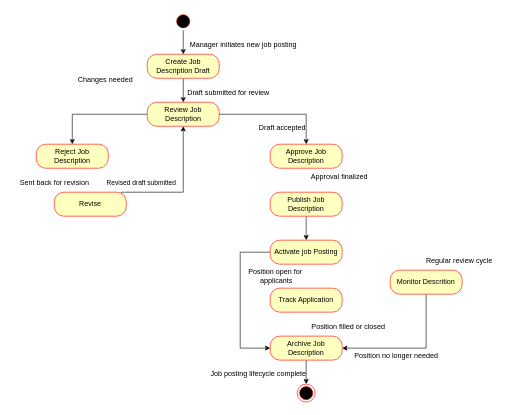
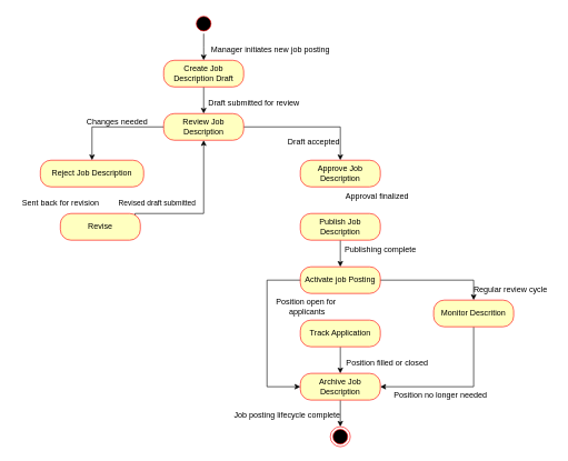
  <mxCell id="0" />
  <mxCell id="1" parent="0" />
  <mxCell id="2" style="edgeStyle=orthogonalEdgeStyle;rounded=0;orthogonalLoop=1;jettySize=auto;html=1;exitX=0.5;exitY=1;exitDx=0;exitDy=0;" parent="1" source="3" edge="1"><mxGeometry relative="1" as="geometry"><mxPoint x="305" y="90" as="targetPoint" /></mxGeometry></mxCell>
  <mxCell id="3" value="" style="ellipse;html=1;shape=startState;fillColor=#000000;strokeColor=#ff0000;" parent="1" vertex="1"><mxGeometry x="290" y="20" width="30" height="30" as="geometry" /></mxCell>
  <mxCell id="4" style="edgeStyle=orthogonalEdgeStyle;rounded=0;orthogonalLoop=1;jettySize=auto;html=1;exitX=0.5;exitY=1;exitDx=0;exitDy=0;" parent="1" source="5" target="8" edge="1"><mxGeometry relative="1" as="geometry"><mxPoint x="305" y="170" as="targetPoint" /></mxGeometry></mxCell>
  <mxCell id="5" value="Create Job Description Draft" style="rounded=1;whiteSpace=wrap;html=1;arcSize=40;fontColor=#000000;fillColor=#ffffc0;strokeColor=#ff0000;" parent="1" vertex="1"><mxGeometry x="245" y="90" width="120" height="40" as="geometry" /></mxCell>
  <mxCell id="6" style="edgeStyle=orthogonalEdgeStyle;rounded=0;orthogonalLoop=1;jettySize=auto;html=1;exitX=0;exitY=0.5;exitDx=0;exitDy=0;" parent="1" source="8" target="9" edge="1"><mxGeometry relative="1" as="geometry"><mxPoint x="160" y="250" as="targetPoint" /></mxGeometry></mxCell>
  <mxCell id="7" style="edgeStyle=orthogonalEdgeStyle;rounded=0;orthogonalLoop=1;jettySize=auto;html=1;exitX=1;exitY=0.5;exitDx=0;exitDy=0;" parent="1" source="8" target="10" edge="1"><mxGeometry relative="1" as="geometry"><mxPoint x="510" y="240" as="targetPoint" /></mxGeometry></mxCell>
  <mxCell id="8" value="Review Job Description" style="rounded=1;whiteSpace=wrap;html=1;arcSize=40;fontColor=#000000;fillColor=#ffffc0;strokeColor=#ff0000;" parent="1" vertex="1"><mxGeometry x="245" y="170" width="120" height="40" as="geometry" /></mxCell>
- <mxCell id="9" value="Reject Job Description" style="rounded=1;whiteSpace=wrap;html=1;arcSize=40;fontColor=#000000;fillColor=#ffffc0;strokeColor=#ff0000;" parent="1" vertex="1"><mxGeometry x="60" y="240" width="120" height="40" as="geometry" /></mxCell>
+ <mxCell id="9" value="Reject Job Description" style="rounded=1;whiteSpace=wrap;html=1;arcSize=40;fontColor=#000000;fillColor=#ffffc0;strokeColor=#ff0000;" parent="1" vertex="1"><mxGeometry x="60" y="240" width="155" height="40" as="geometry" /></mxCell>
  <mxCell id="10" value="Approve Job Description" style="rounded=1;whiteSpace=wrap;html=1;arcSize=40;fontColor=#000000;fillColor=#ffffc0;strokeColor=#ff0000;" parent="1" vertex="1"><mxGeometry x="450" y="240" width="120" height="40" as="geometry" /></mxCell>
  <mxCell id="11" style="edgeStyle=orthogonalEdgeStyle;rounded=0;orthogonalLoop=1;jettySize=auto;html=1;exitX=0.933;exitY=0.1;exitDx=0;exitDy=0;entryX=0.5;entryY=1;entryDx=0;entryDy=0;exitPerimeter=0;" parent="1" source="12" target="8" edge="1"><mxGeometry relative="1" as="geometry"><Array as="points"><mxPoint x="202" y="320" /><mxPoint x="305" y="320" /></Array></mxGeometry></mxCell>
  <mxCell id="12" value="Revise" style="rounded=1;whiteSpace=wrap;html=1;arcSize=40;fontColor=#000000;fillColor=#ffffc0;strokeColor=#ff0000;" parent="1" vertex="1"><mxGeometry x="90" y="320" width="120" height="40" as="geometry" /></mxCell>
  <mxCell id="13" style="edgeStyle=orthogonalEdgeStyle;rounded=0;orthogonalLoop=1;jettySize=auto;html=1;exitX=0.5;exitY=1;exitDx=0;exitDy=0;" parent="1" source="14" target="17" edge="1"><mxGeometry relative="1" as="geometry"><mxPoint x="510" y="410" as="targetPoint" /></mxGeometry></mxCell>
  <mxCell id="14" value="Publish Job Description" style="rounded=1;whiteSpace=wrap;html=1;arcSize=40;fontColor=#000000;fillColor=#ffffc0;strokeColor=#ff0000;" parent="1" vertex="1"><mxGeometry x="450" y="320" width="120" height="40" as="geometry" /></mxCell>
+ <mxCell id="15" style="edgeStyle=orthogonalEdgeStyle;rounded=0;orthogonalLoop=1;jettySize=auto;html=1;exitX=1;exitY=0.5;exitDx=0;exitDy=0;" parent="1" source="17" target="21" edge="1"><mxGeometry relative="1" as="geometry"><mxPoint x="670" y="460" as="targetPoint" /></mxGeometry></mxCell>
  <mxCell id="16" style="edgeStyle=orthogonalEdgeStyle;rounded=0;orthogonalLoop=1;jettySize=auto;html=1;exitX=0;exitY=0.5;exitDx=0;exitDy=0;entryX=0;entryY=0.5;entryDx=0;entryDy=0;" parent="1" target="23" edge="1"><mxGeometry relative="1" as="geometry"><mxPoint x="460" y="420" as="sourcePoint" /><mxPoint x="460" y="580" as="targetPoint" /><Array as="points"><mxPoint x="400" y="420" /><mxPoint x="400" y="580" /></Array></mxGeometry></mxCell>
  <mxCell id="17" value="Activate job Posting" style="rounded=1;whiteSpace=wrap;html=1;arcSize=40;fontColor=#000000;fillColor=#ffffc0;strokeColor=#ff0000;" parent="1" vertex="1"><mxGeometry x="450" y="400" width="120" height="40" as="geometry" /></mxCell>
+ <mxCell id="18" style="edgeStyle=orthogonalEdgeStyle;rounded=0;orthogonalLoop=1;jettySize=auto;html=1;exitX=0.5;exitY=1;exitDx=0;exitDy=0;" parent="1" source="19" target="23" edge="1"><mxGeometry relative="1" as="geometry"><mxPoint x="510" y="570" as="targetPoint" /></mxGeometry></mxCell>
  <mxCell id="19" value="Track Application" style="rounded=1;whiteSpace=wrap;html=1;arcSize=40;fontColor=#000000;fillColor=#ffffc0;strokeColor=#ff0000;" parent="1" vertex="1"><mxGeometry x="450" y="480" width="120" height="40" as="geometry" /></mxCell>
  <mxCell id="20" style="edgeStyle=orthogonalEdgeStyle;rounded=0;orthogonalLoop=1;jettySize=auto;html=1;exitX=0.5;exitY=1;exitDx=0;exitDy=0;entryX=1;entryY=0.5;entryDx=0;entryDy=0;" parent="1" source="21" target="23" edge="1"><mxGeometry relative="1" as="geometry" /></mxCell>
  <mxCell id="21" value="Monitor Descrition" style="rounded=1;whiteSpace=wrap;html=1;arcSize=40;fontColor=#000000;fillColor=#ffffc0;strokeColor=#ff0000;" parent="1" vertex="1"><mxGeometry x="650" y="450" width="120" height="40" as="geometry" /></mxCell>
  <mxCell id="22" style="edgeStyle=orthogonalEdgeStyle;rounded=0;orthogonalLoop=1;jettySize=auto;html=1;exitX=0.5;exitY=1;exitDx=0;exitDy=0;" parent="1" source="23" target="24" edge="1"><mxGeometry relative="1" as="geometry"><mxPoint x="510" y="640" as="targetPoint" /></mxGeometry></mxCell>
  <mxCell id="23" value="Archive Job Description" style="rounded=1;whiteSpace=wrap;html=1;arcSize=40;fontColor=#000000;fillColor=#ffffc0;strokeColor=#ff0000;" parent="1" vertex="1"><mxGeometry x="450" y="560" width="120" height="40" as="geometry" /></mxCell>
  <mxCell id="24" value="" style="ellipse;html=1;shape=endState;fillColor=#000000;strokeColor=#ff0000;" parent="1" vertex="1"><mxGeometry x="495" y="640" width="30" height="30" as="geometry" /></mxCell>
  <mxCell id="25" value="Manager initiates new job posting" style="text;html=1;align=center;verticalAlign=middle;resizable=0;points=[];autosize=1;strokeColor=none;fillColor=none;" vertex="1" parent="1"><mxGeometry x="305" y="60" width="200" height="30" as="geometry" /></mxCell>
  <mxCell id="26" value="Draft submitted for review" style="text;html=1;align=center;verticalAlign=middle;resizable=0;points=[];autosize=1;strokeColor=none;fillColor=none;" vertex="1" parent="1"><mxGeometry x="300" y="140" width="160" height="30" as="geometry" /></mxCell>
- <mxCell id="27" value="Changes needed" style="text;html=1;align=center;verticalAlign=middle;resizable=0;points=[];autosize=1;strokeColor=none;fillColor=none;" vertex="1" parent="1"><mxGeometry x="120" y="118" width="110" height="30" as="geometry" /></mxCell>
+ <mxCell id="27" value="Changes needed" style="text;html=1;align=center;verticalAlign=middle;resizable=0;points=[];autosize=1;strokeColor=none;fillColor=none;" vertex="1" parent="1"><mxGeometry x="120" y="168" width="110" height="30" as="geometry" /></mxCell>
  <mxCell id="28" value="Sent back for revision" style="text;html=1;align=center;verticalAlign=middle;resizable=0;points=[];autosize=1;strokeColor=none;fillColor=none;" vertex="1" parent="1"><mxGeometry x="20" y="290" width="140" height="30" as="geometry" /></mxCell>
  <mxCell id="29" value="&lt;font style=&quot;font-size: 11px;&quot;&gt;Revised draft submitted&lt;/font&gt;" style="text;html=1;align=center;verticalAlign=middle;resizable=0;points=[];autosize=1;strokeColor=none;fillColor=none;" vertex="1" parent="1"><mxGeometry x="165" y="290" width="140" height="30" as="geometry" /></mxCell>
  <mxCell id="30" value="Draft accepted" style="text;html=1;align=center;verticalAlign=middle;resizable=0;points=[];autosize=1;strokeColor=none;fillColor=none;" vertex="1" parent="1"><mxGeometry x="420" y="198" width="100" height="30" as="geometry" /></mxCell>
  <mxCell id="31" value="Approval finalized" style="text;html=1;align=center;verticalAlign=middle;resizable=0;points=[];autosize=1;strokeColor=none;fillColor=none;" vertex="1" parent="1"><mxGeometry x="505" y="280" width="120" height="30" as="geometry" /></mxCell>
+ <mxCell id="32" value="Publishing complete" style="text;html=1;align=center;verticalAlign=middle;resizable=0;points=[];autosize=1;strokeColor=none;fillColor=none;" vertex="1" parent="1"><mxGeometry x="505" y="360" width="130" height="30" as="geometry" /></mxCell>
  <mxCell id="33" value="Position open for&amp;nbsp;&lt;div&gt;applicants&lt;/div&gt;" style="text;html=1;align=center;verticalAlign=middle;resizable=0;points=[];autosize=1;strokeColor=none;fillColor=none;" vertex="1" parent="1"><mxGeometry x="400" y="440" width="120" height="40" as="geometry" /></mxCell>
  <mxCell id="34" value="Position filled or closed" style="text;html=1;align=center;verticalAlign=middle;resizable=0;points=[];autosize=1;strokeColor=none;fillColor=none;" vertex="1" parent="1"><mxGeometry x="505" y="530" width="150" height="30" as="geometry" /></mxCell>
  <mxCell id="35" value="Position no longer needed" style="text;html=1;align=center;verticalAlign=middle;resizable=0;points=[];autosize=1;strokeColor=none;fillColor=none;" vertex="1" parent="1"><mxGeometry x="580" y="578" width="160" height="30" as="geometry" /></mxCell>
  <mxCell id="36" value="Regular review cycle" style="text;html=1;align=center;verticalAlign=middle;resizable=0;points=[];autosize=1;strokeColor=none;fillColor=none;" vertex="1" parent="1"><mxGeometry x="700" y="420" width="130" height="30" as="geometry" /></mxCell>
  <mxCell id="37" value="Job posting lifecycle complete" style="text;html=1;align=center;verticalAlign=middle;resizable=0;points=[];autosize=1;strokeColor=none;fillColor=none;" vertex="1" parent="1"><mxGeometry x="340" y="608" width="180" height="30" as="geometry" /></mxCell>
